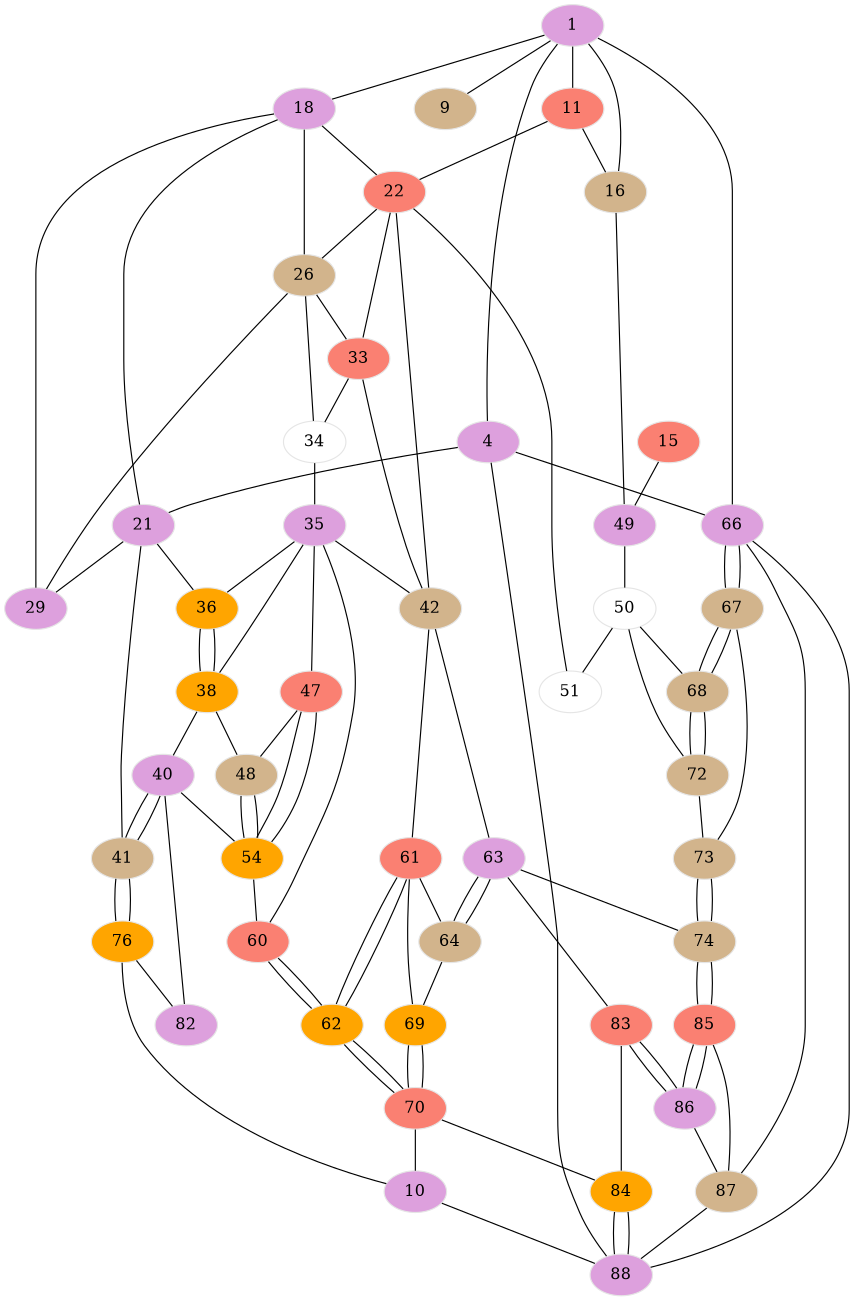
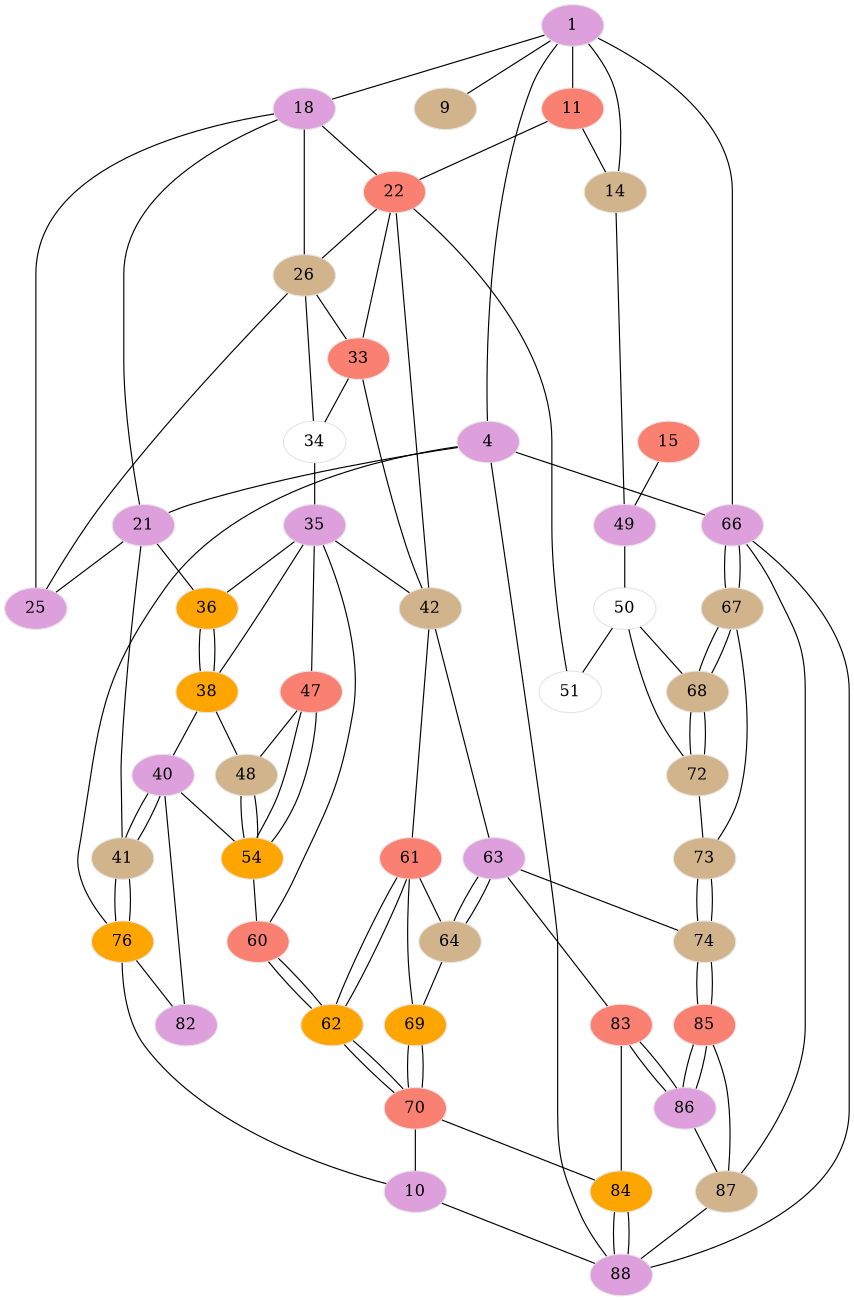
  graph {
    node [color=gray90 fillcolor=plum style=filled]
    1 [super="+7+2"]
    4 [super="+78+5"]
    9 [fillcolor=tan]
    11 [fillcolor=salmon super="+17"]
-   16 [fillcolor=tan super="+30"]
+   16 [fillcolor=tan super="+30" label=14]
    18 [super="+19"]
    66 [super="+92"]
    21 [super="+24"]
    76 [fillcolor=orange super="+77"]
    88 [super="+89"]
    22 [fillcolor=salmon super="+32+23"]
    15 [fillcolor=salmon]
    49 [super="+53"]
    26 [fillcolor=tan super="+27"]
-   29
+   29 [label=25]
    67 [fillcolor=tan super="+91"]
    87 [fillcolor=tan super="+94"]
    36 [fillcolor=orange]
    41 [fillcolor=tan]
    82
    n21 [label=10]
    33 [fillcolor=salmon super="+37"]
    42 [fillcolor=tan super="+43+57"]
    51 [fillcolor=white]
    50 [fillcolor=white super="+58"]
    34 [fillcolor=white]
    38 [fillcolor=orange super="+39"]
    61 [fillcolor=salmon super="+65"]
    63 [super="+75"]
    35 [super="+44"]
    47 [fillcolor=salmon]
    60 [fillcolor=salmon]
    40 [super="+56"]
    48 [fillcolor=tan]
    54 [fillcolor=orange super="+55"]
    62 [fillcolor=orange]
    64 [fillcolor=tan]
    69 [fillcolor=orange]
    74 [fillcolor=tan]
    83 [fillcolor=salmon]
    68 [fillcolor=tan]
    72 [fillcolor=tan]
    73 [fillcolor=tan]
    70 [fillcolor=salmon super="+79"]
    84 [fillcolor=orange]
    85 [fillcolor=salmon]
    86
    1 -- 4
    1 -- 9
    1 -- 11 [weight=2]
    1 -- 16 [weight=2]
    1 -- 18
    1 -- 66
    4 -- 66
    4 -- 21 [weight=2]
+   4 -- 76
    4 -- 88
    11 -- 16
    11 -- 22
    16 -- 49
    18 -- 21
    18 -- 22
    18 -- 26
    18 -- 29
    66 -- 88
    66 -- 67 [weight=2]
    66 -- 67
    66 -- 87
    21 -- 29
    21 -- 36
    21 -- 41
    76 -- 82 [weight=2]
    76 -- n21
    22 -- 26
    22 -- 33
    22 -- 42
    22 -- 51
    15 -- 49
    49 -- 50 [weight=2]
    26 -- 29
    26 -- 33
    26 -- 34
    67 -- 68
    67 -- 68
    67 -- 73
    87 -- 88
    36 -- 38
    36 -- 38
    41 -- 76
    41 -- 76
    n21 -- 88
    33 -- 42
    33 -- 34
    42 -- 61
    42 -- 63
    50 -- 51 [weight=2]
    50 -- 68
    50 -- 72
    34 -- 35
    38 -- 40
    38 -- 48
    61 -- 62
    61 -- 62
    61 -- 64
    61 -- 69
    63 -- 64
    63 -- 64
    63 -- 74
    63 -- 83
    35 -- 36
    35 -- 42
    35 -- 38
    35 -- 47
    35 -- 60
    47 -- 48
    47 -- 54
    47 -- 54
    60 -- 62
    60 -- 62
    40 -- 41
    40 -- 41
    40 -- 82
    40 -- 54
    48 -- 54
    48 -- 54
    54 -- 60
    62 -- 70
    62 -- 70
    64 -- 69
    69 -- 70
    69 -- 70
    74 -- 85
    74 -- 85
    83 -- 84
    83 -- 86
    83 -- 86
    68 -- 72
    68 -- 72
    72 -- 73
    73 -- 74
    73 -- 74
    70 -- n21
    70 -- 84
    84 -- 88
    84 -- 88
    85 -- 87
    85 -- 86
    85 -- 86
    86 -- 87
  }
